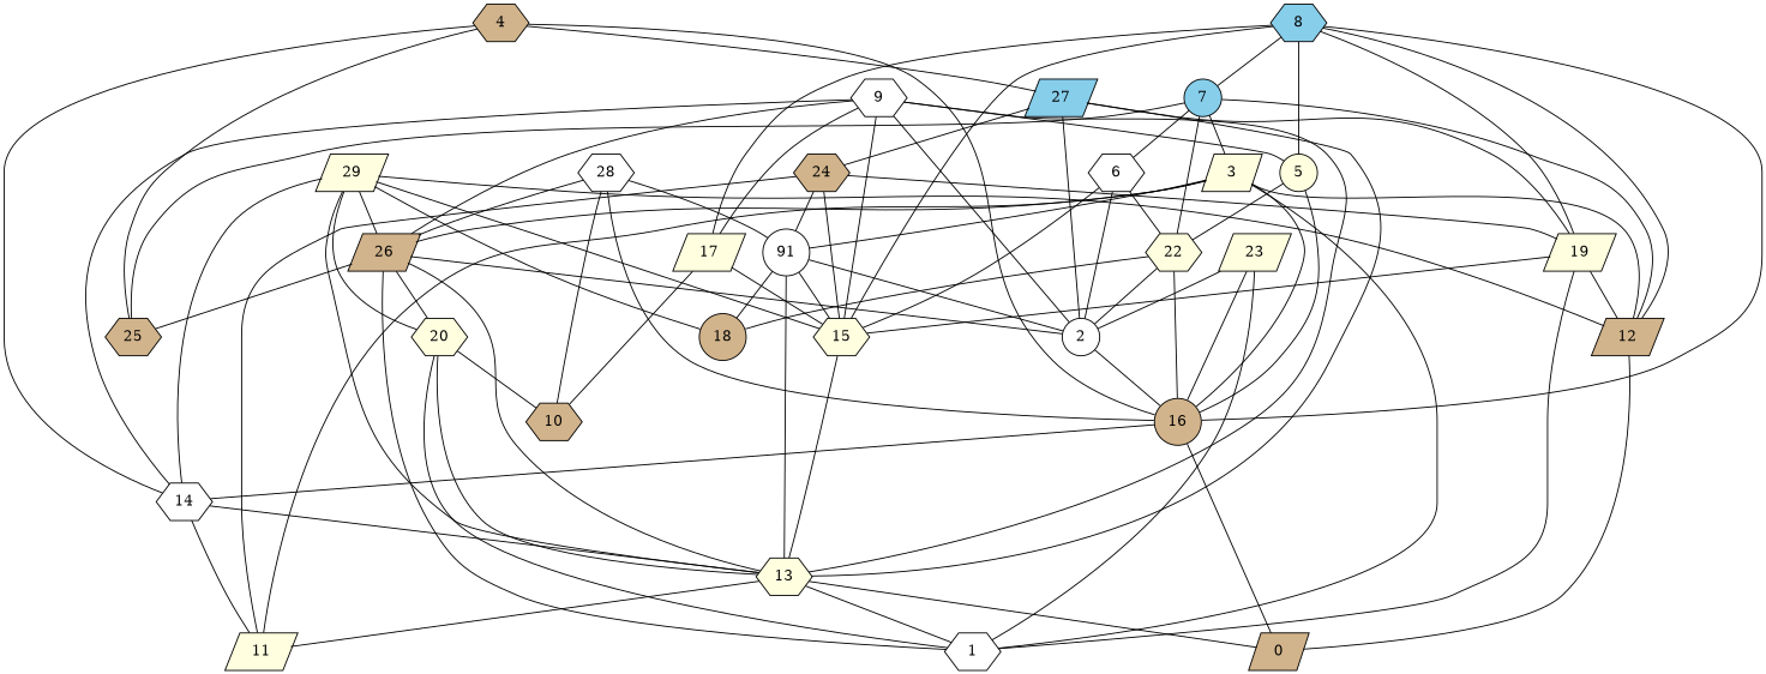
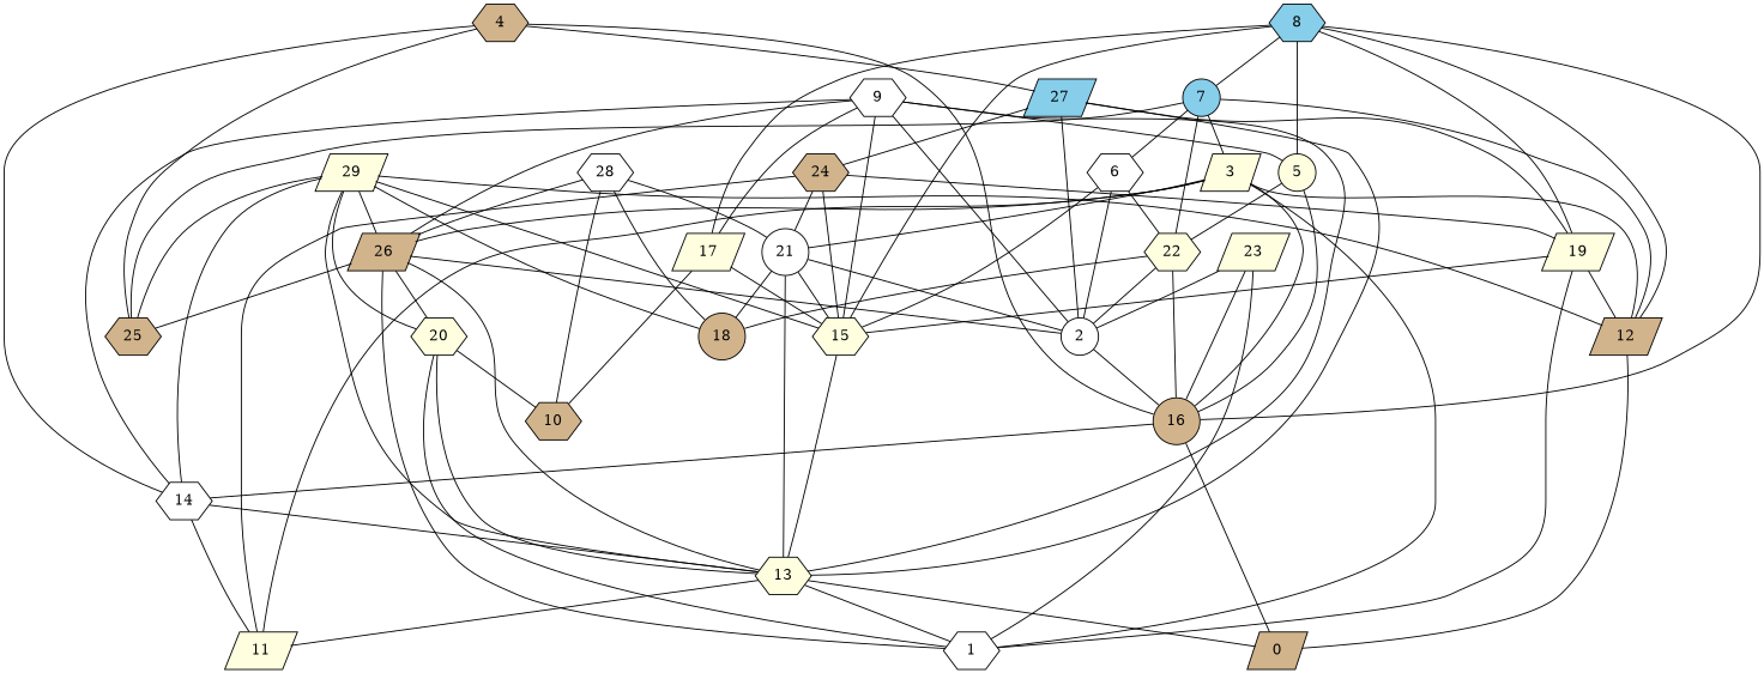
  digraph {
    node [fillcolor=lightyellow shape=hexagon style=filled]
    edge [color=black dir=none]
    13
    1 [fillcolor=white]
    11 [shape=parallelogram]
    0 [fillcolor=tan shape=parallelogram]
    15
    29 [shape=parallelogram]
    18 [fillcolor=tan shape=circle]
    12 [fillcolor=tan shape=parallelogram]
    14 [fillcolor=white]
    20
    26 [fillcolor=tan shape=parallelogram]
    25 [fillcolor=tan]
    10 [fillcolor=tan]
    2 [fillcolor=white shape=circle]
    16 [fillcolor=tan shape=circle]
    27 [fillcolor=skyblue shape=parallelogram]
    24 [fillcolor=tan]
    19 [shape=parallelogram]
-   21 [fillcolor=white shape=circle label=91]
+   21 [fillcolor=white shape=circle]
    28 [fillcolor=white]
    7 [fillcolor=skyblue shape=circle]
    6 [fillcolor=white]
    3 [shape=parallelogram]
    22
    9 [fillcolor=white]
    5 [shape=circle]
    17 [shape=parallelogram]
    23 [shape=parallelogram]
    8 [fillcolor=skyblue]
    4 [fillcolor=tan]
    subgraph sub_1 {
      13
      1
      11
      0
      15
      29
      18
      12
      14
      20
      26
      25
      10
      2
      16
      27
      24
      19
      21
      28
      7
      6
      3
      22
      9
      5
      17
      23
      8
      4
    }
    13 -> 1
    13 -> 11
    13 -> 0
    15 -> 13
    29 -> 13
    29 -> 15
    29 -> 18
    29 -> 12
    29 -> 14
    29 -> 20
    29 -> 26
+   29 -> 25
    12 -> 0
    14 -> 13
    14 -> 11
    20 -> 13
    20 -> 1
    20 -> 10
    26 -> 13
    26 -> 1
    26 -> 20
    26 -> 25
    26 -> 2
    2 -> 16
    16 -> 0
    16 -> 14
    27 -> 13
    27 -> 2
    27 -> 24
    27 -> 19
    24 -> 11
    24 -> 15
    24 -> 19
    24 -> 21
    19 -> 1
    19 -> 15
    19 -> 12
    21 -> 13
    21 -> 15
    21 -> 18
    21 -> 2
    28 -> 26
    28 -> 10
-   28 -> 16
+   28 -> 18
    28 -> 21
    7 -> 12
    7 -> 25
    7 -> 6
    7 -> 3
    7 -> 22
    6 -> 15
    6 -> 2
    6 -> 22
    3 -> 1
    3 -> 11
    3 -> 12
    3 -> 26
    3 -> 16
    3 -> 21
    22 -> 18
    22 -> 2
    22 -> 16
    9 -> 13
    9 -> 15
    9 -> 14
    9 -> 26
    9 -> 2
    9 -> 5
    9 -> 17
    5 -> 16
    5 -> 22
    17 -> 15
    17 -> 10
    23 -> 1
    23 -> 2
    23 -> 16
    8 -> 15
    8 -> 12
    8 -> 16
    8 -> 19
    8 -> 7
    8 -> 5
    8 -> 17
    4 -> 14
    4 -> 25
    4 -> 16
    4 -> 27
  }
